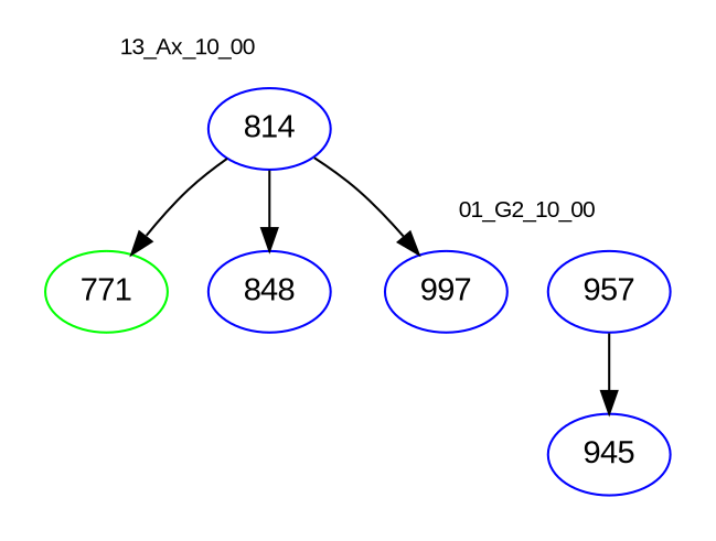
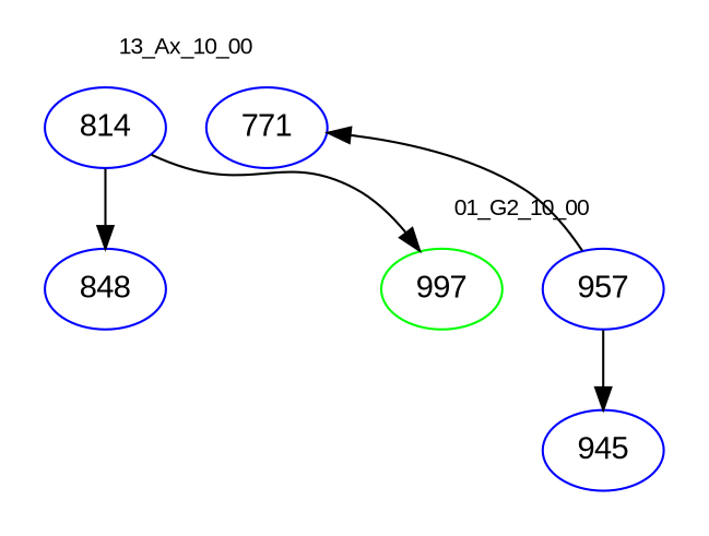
  digraph {
    fontname="Liberation Sans"
    node [color=blue fontname="Liberation Sans"]
    edge [color=black fontname="Liberation Sans"]
    n1 [label=814]
-   n2 [color=green label=771]
+   n2 [label=771]
    n3 [label=848]
    n4 [label=957]
    n5 [label=945]
-   n6 [label=997]
+   n6 [color=green label=997]
    subgraph cluster_1 {
      color=white
      fontsize=10
      label="13_Ax_10_00"
      n1
      n2
      n3
    }
    subgraph cluster_2 {
      color=white
      fontsize=10
      label="01_G2_10_00"
      n4
      n5
      n6
    }
-   n1 -> n2
+   n4 -> n2
    n1 -> n3
    n1 -> n6
    n4 -> n5
  }
